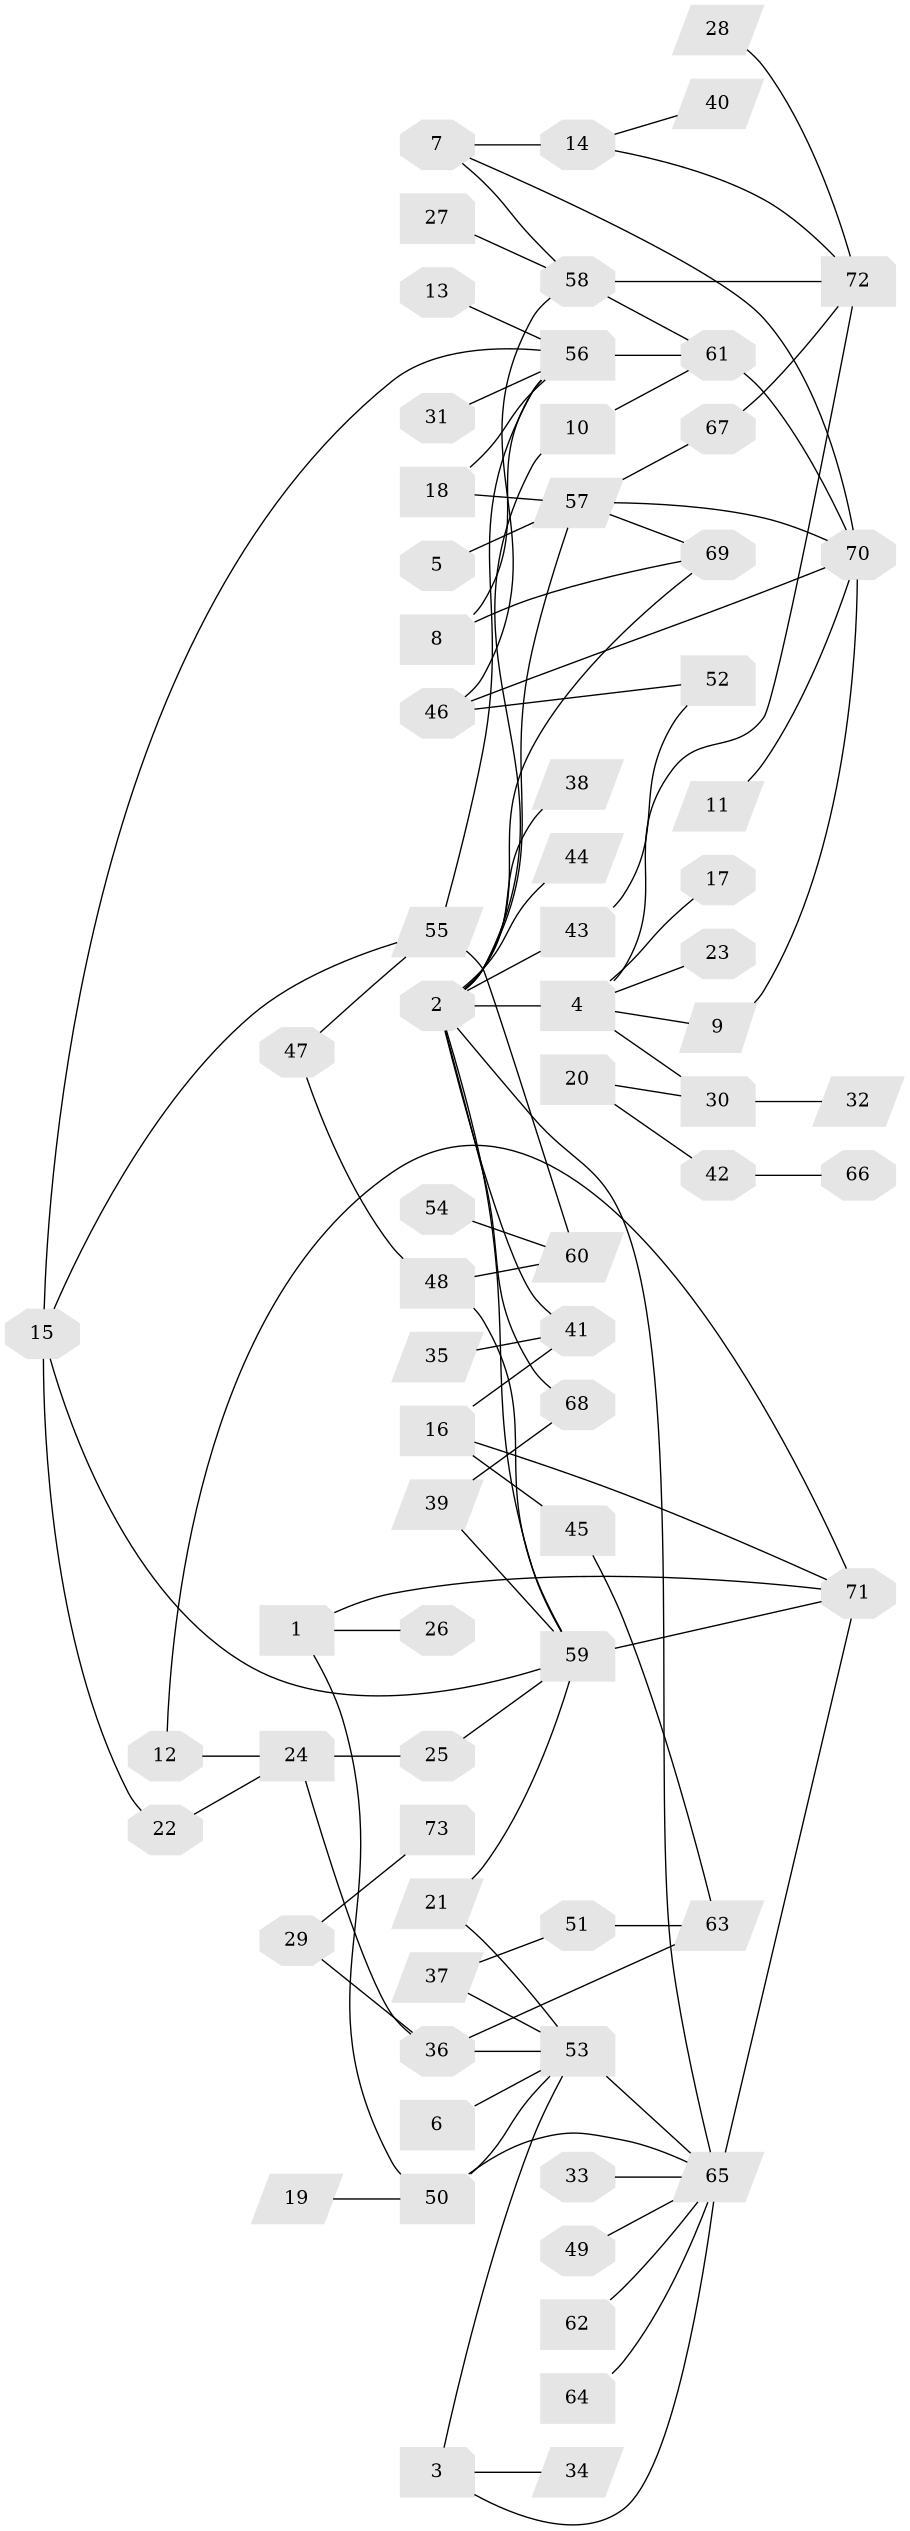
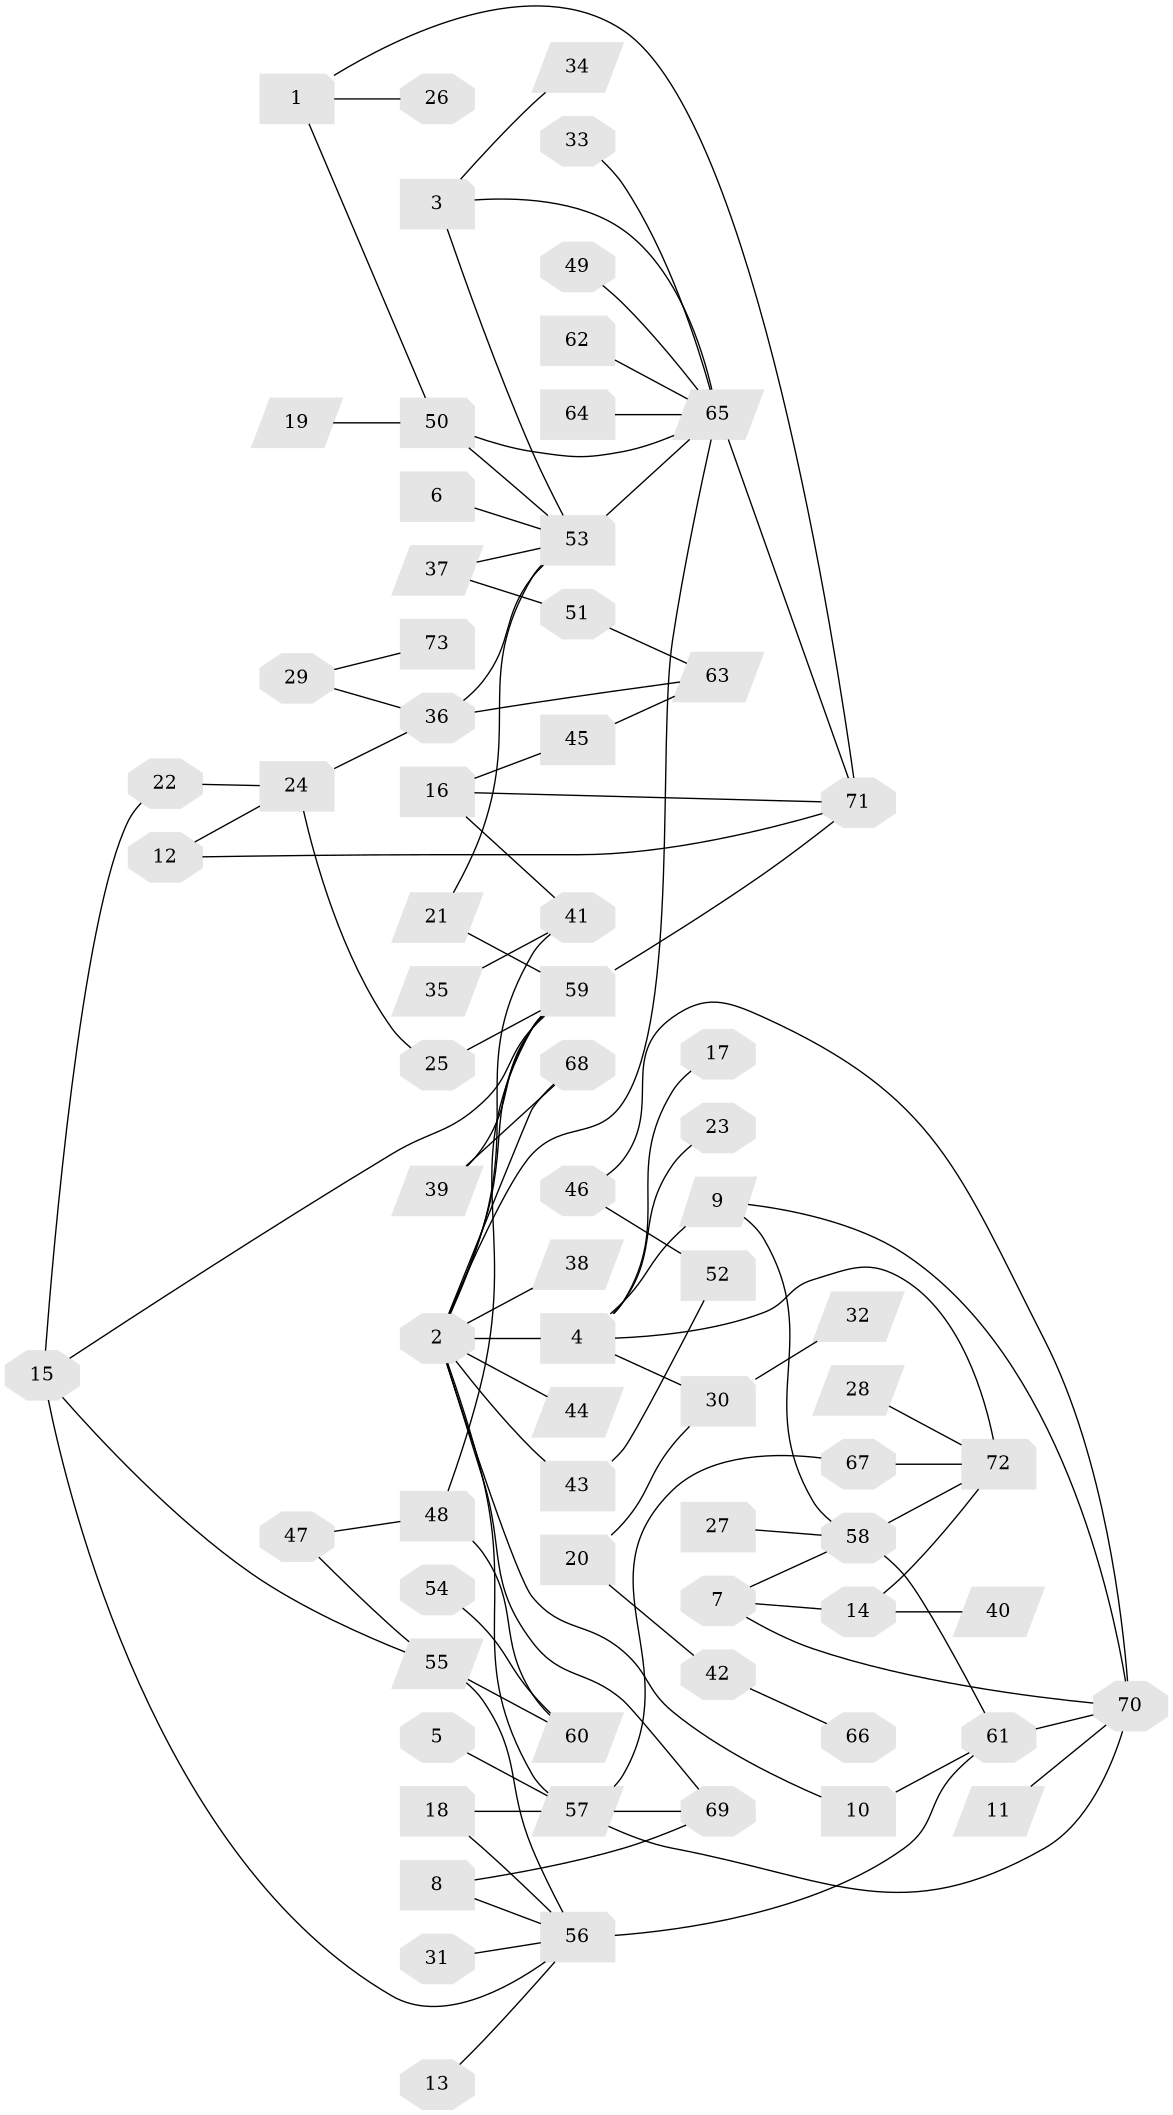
  graph {
    rankdir=LR
    node [color=gray90 shape=octagon style=filled]
    edge [weight=1.0]
    1 [shape=note]
    26
    50 [shape=note]
    71
    65 [shape=parallelogram]
    53 [shape=note]
    4 [shape=note]
    2
    10 [shape=note]
    38 [shape=parallelogram]
    41
    43 [shape=note]
    44 [shape=parallelogram]
    57 [shape=parallelogram]
    59 [shape=note]
    68
    69
    9 [shape=parallelogram]
    17
    23
    30 [shape=note]
    72 [shape=note]
    61
    52 [shape=note]
    70
    67
    3 [shape=note]
    34 [shape=parallelogram]
    58
    32 [shape=parallelogram]
    5
    6 [shape=note]
    7
    14
    40 [shape=parallelogram]
    8 [shape=note]
    56 [shape=note]
    11 [shape=parallelogram]
    12
    24 [shape=note]
    25
    36
    13
    15
    22
    55 [shape=parallelogram]
    60 [shape=parallelogram]
    16 [shape=note]
    45 [shape=note]
    63 [shape=parallelogram]
    18 [shape=note]
    19 [shape=parallelogram]
    20 [shape=note]
    42
    66
    21 [shape=parallelogram]
    27 [shape=note]
    28 [shape=parallelogram]
    29
    73 [shape=note]
    31
    33
    35 [shape=parallelogram]
    37 [shape=parallelogram]
    51
    39 [shape=parallelogram]
    46
    47
    48 [shape=note]
    49
    54
    62 [shape=note]
    64 [shape=note]
    1 -- 26
    1 -- 50
    1 -- 71
    50 -- 65
    50 -- 53
    65 -- 71
    53 -- 65
    4 -- 9
    4 -- 17
    4 -- 23
    4 -- 30
    4 -- 72
    2 -- 65
    2 -- 4
    2 -- 10
    2 -- 38
    2 -- 41
    2 -- 43
    2 -- 44
    2 -- 57
    2 -- 59
    2 -- 68
    2 -- 69
    10 -- 61
    43 -- 52
    57 -- 69
    57 -- 70
    57 -- 67
    59 -- 71
    9 -- 70
-   46 -- 58
+   9 -- 58
    30 -- 32
    61 -- 70
    67 -- 72
    3 -- 65
    3 -- 53
    3 -- 34
    58 -- 72
    58 -- 61
    5 -- 57
    6 -- 53
    7 -- 70
    7 -- 58
    7 -- 14
    14 -- 72
    14 -- 40
    8 -- 69
    8 -- 56
    56 -- 61
    11 -- 70
    12 -- 71
    12 -- 24
    24 -- 25
    24 -- 36
    25 -- 59
    36 -- 53
    36 -- 63
    13 -- 56
    15 -- 59
    15 -- 56
    15 -- 22
    15 -- 55
    22 -- 24
    55 -- 56
    55 -- 60
    16 -- 71
    16 -- 41
    16 -- 45
    45 -- 63
    18 -- 57
    18 -- 56
    19 -- 50
    20 -- 30
    20 -- 42
    42 -- 66
    21 -- 53
    21 -- 59
    27 -- 58
    28 -- 72
    29 -- 36
    29 -- 73
    31 -- 56
    33 -- 65
    35 -- 41
    37 -- 53
    37 -- 51
    51 -- 63
    39 -- 59
    39 -- 68
    46 -- 52
    46 -- 70
    47 -- 55
    47 -- 48
    48 -- 59
    48 -- 60
    49 -- 65
    54 -- 60
    62 -- 65
    64 -- 65
  }
